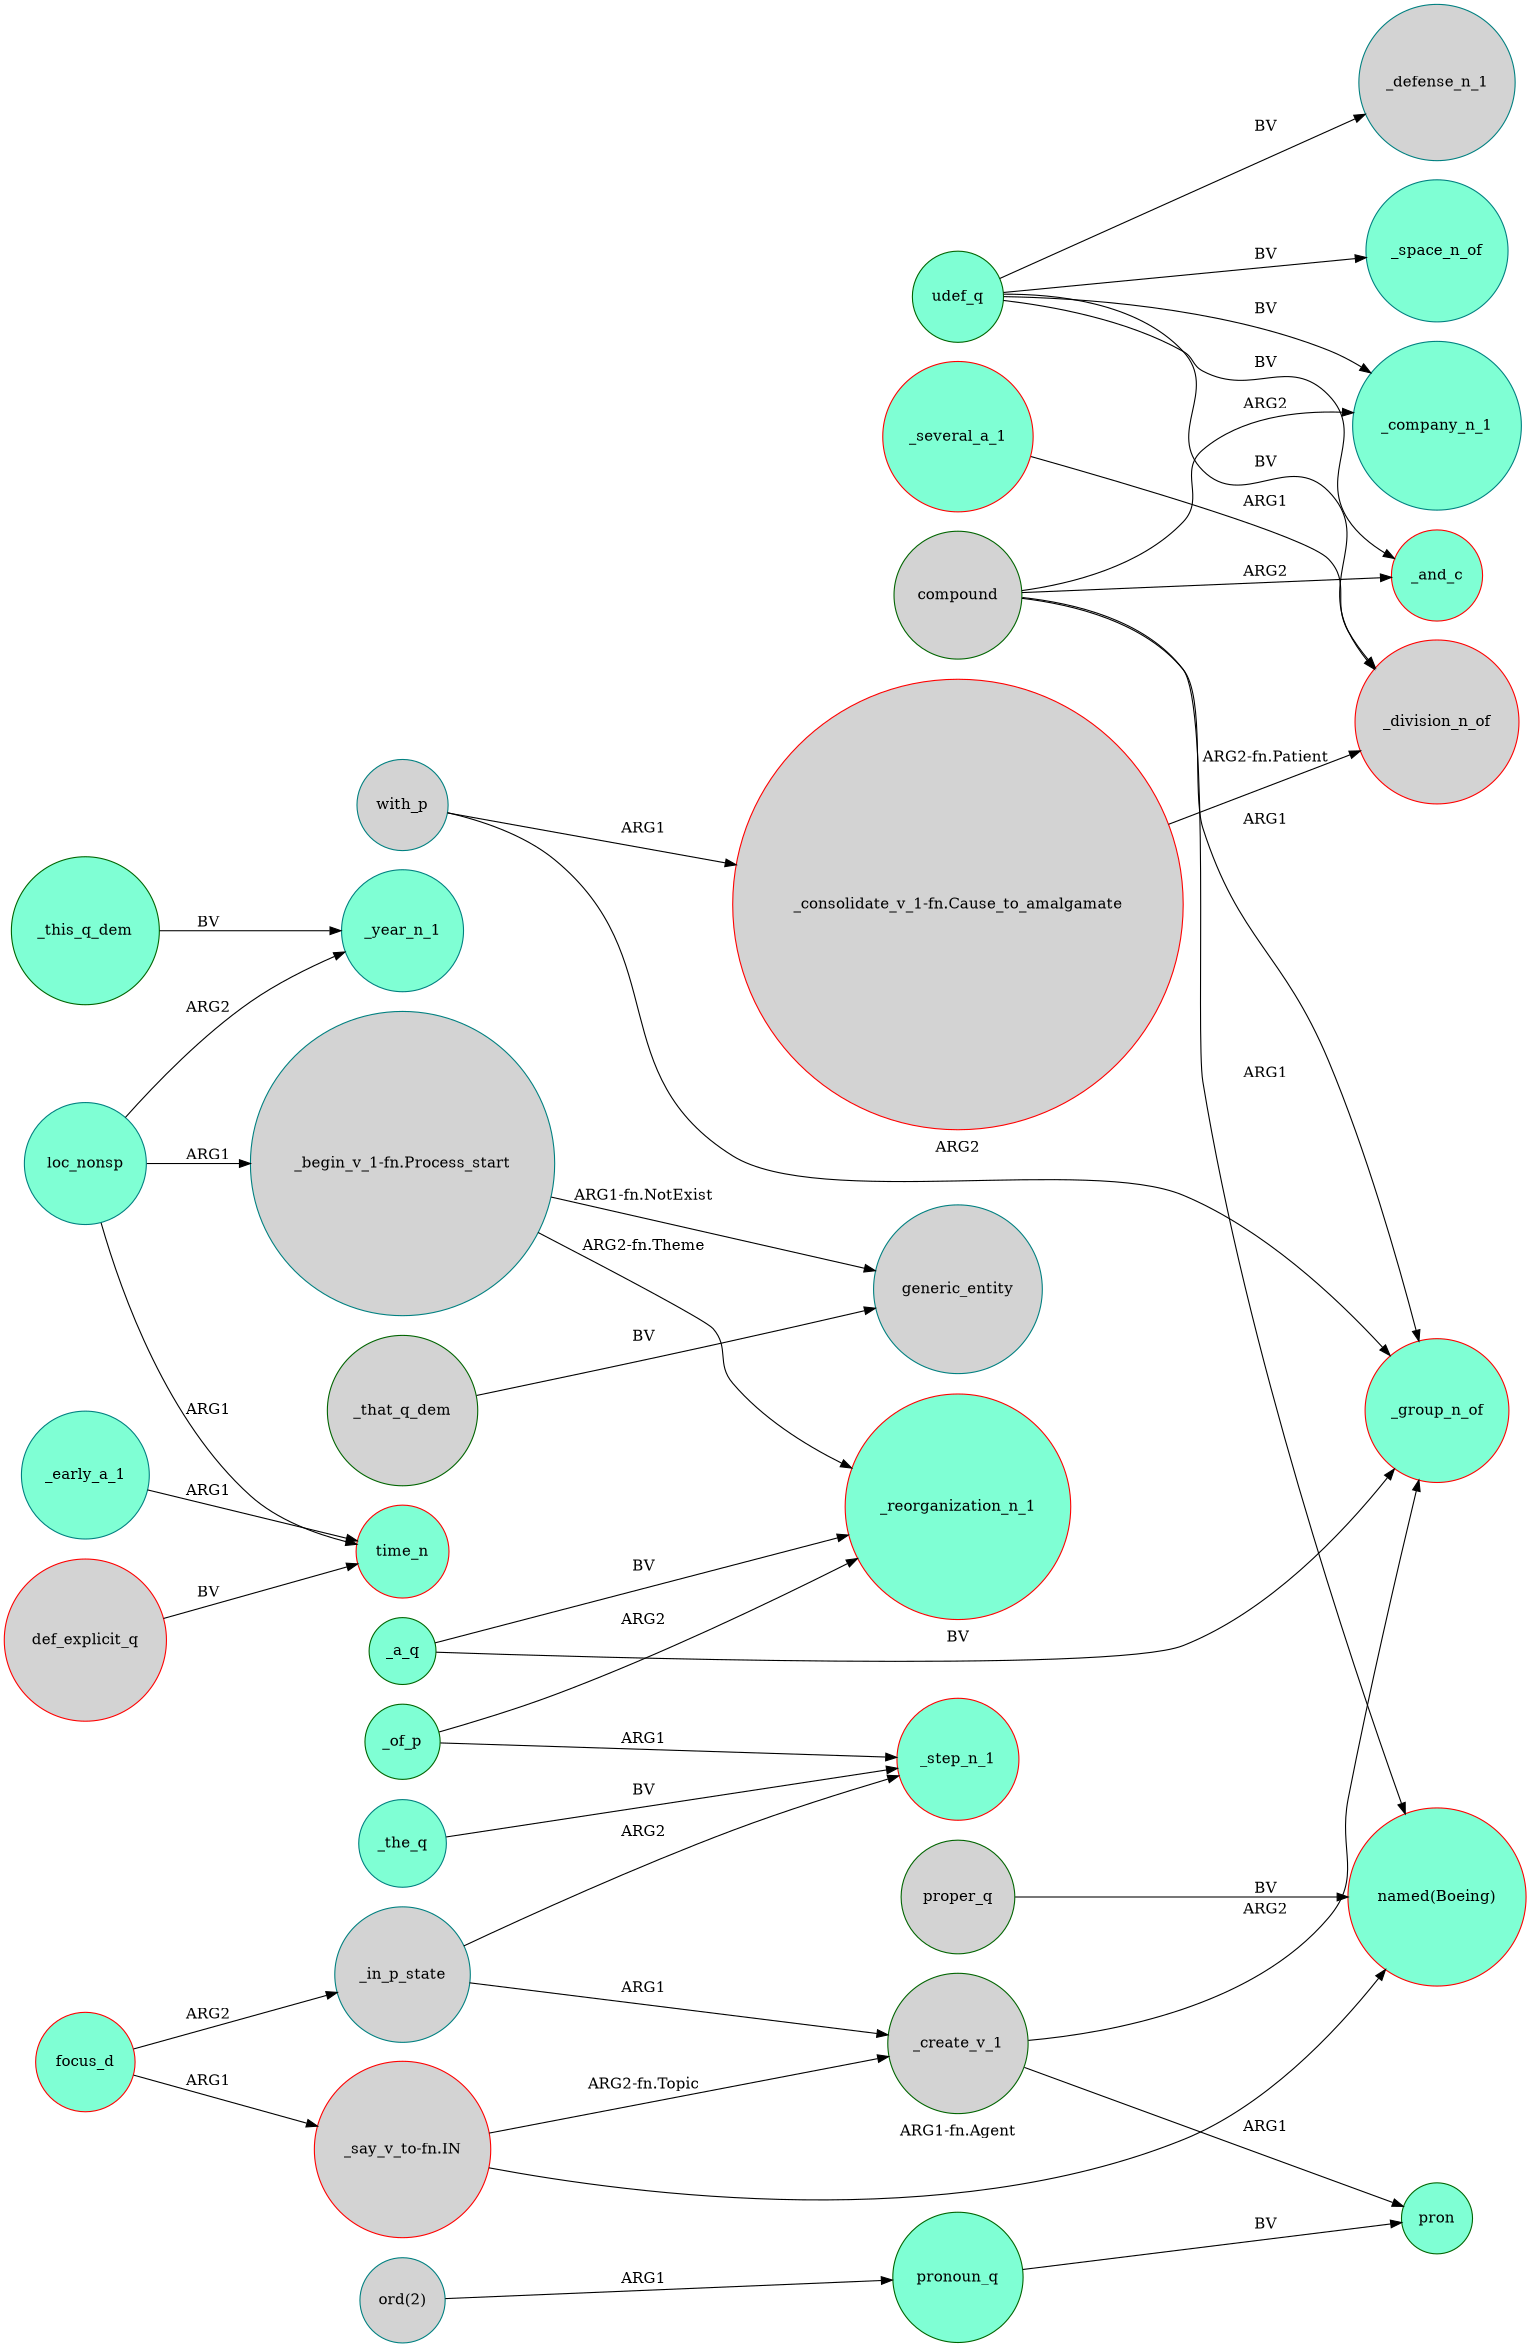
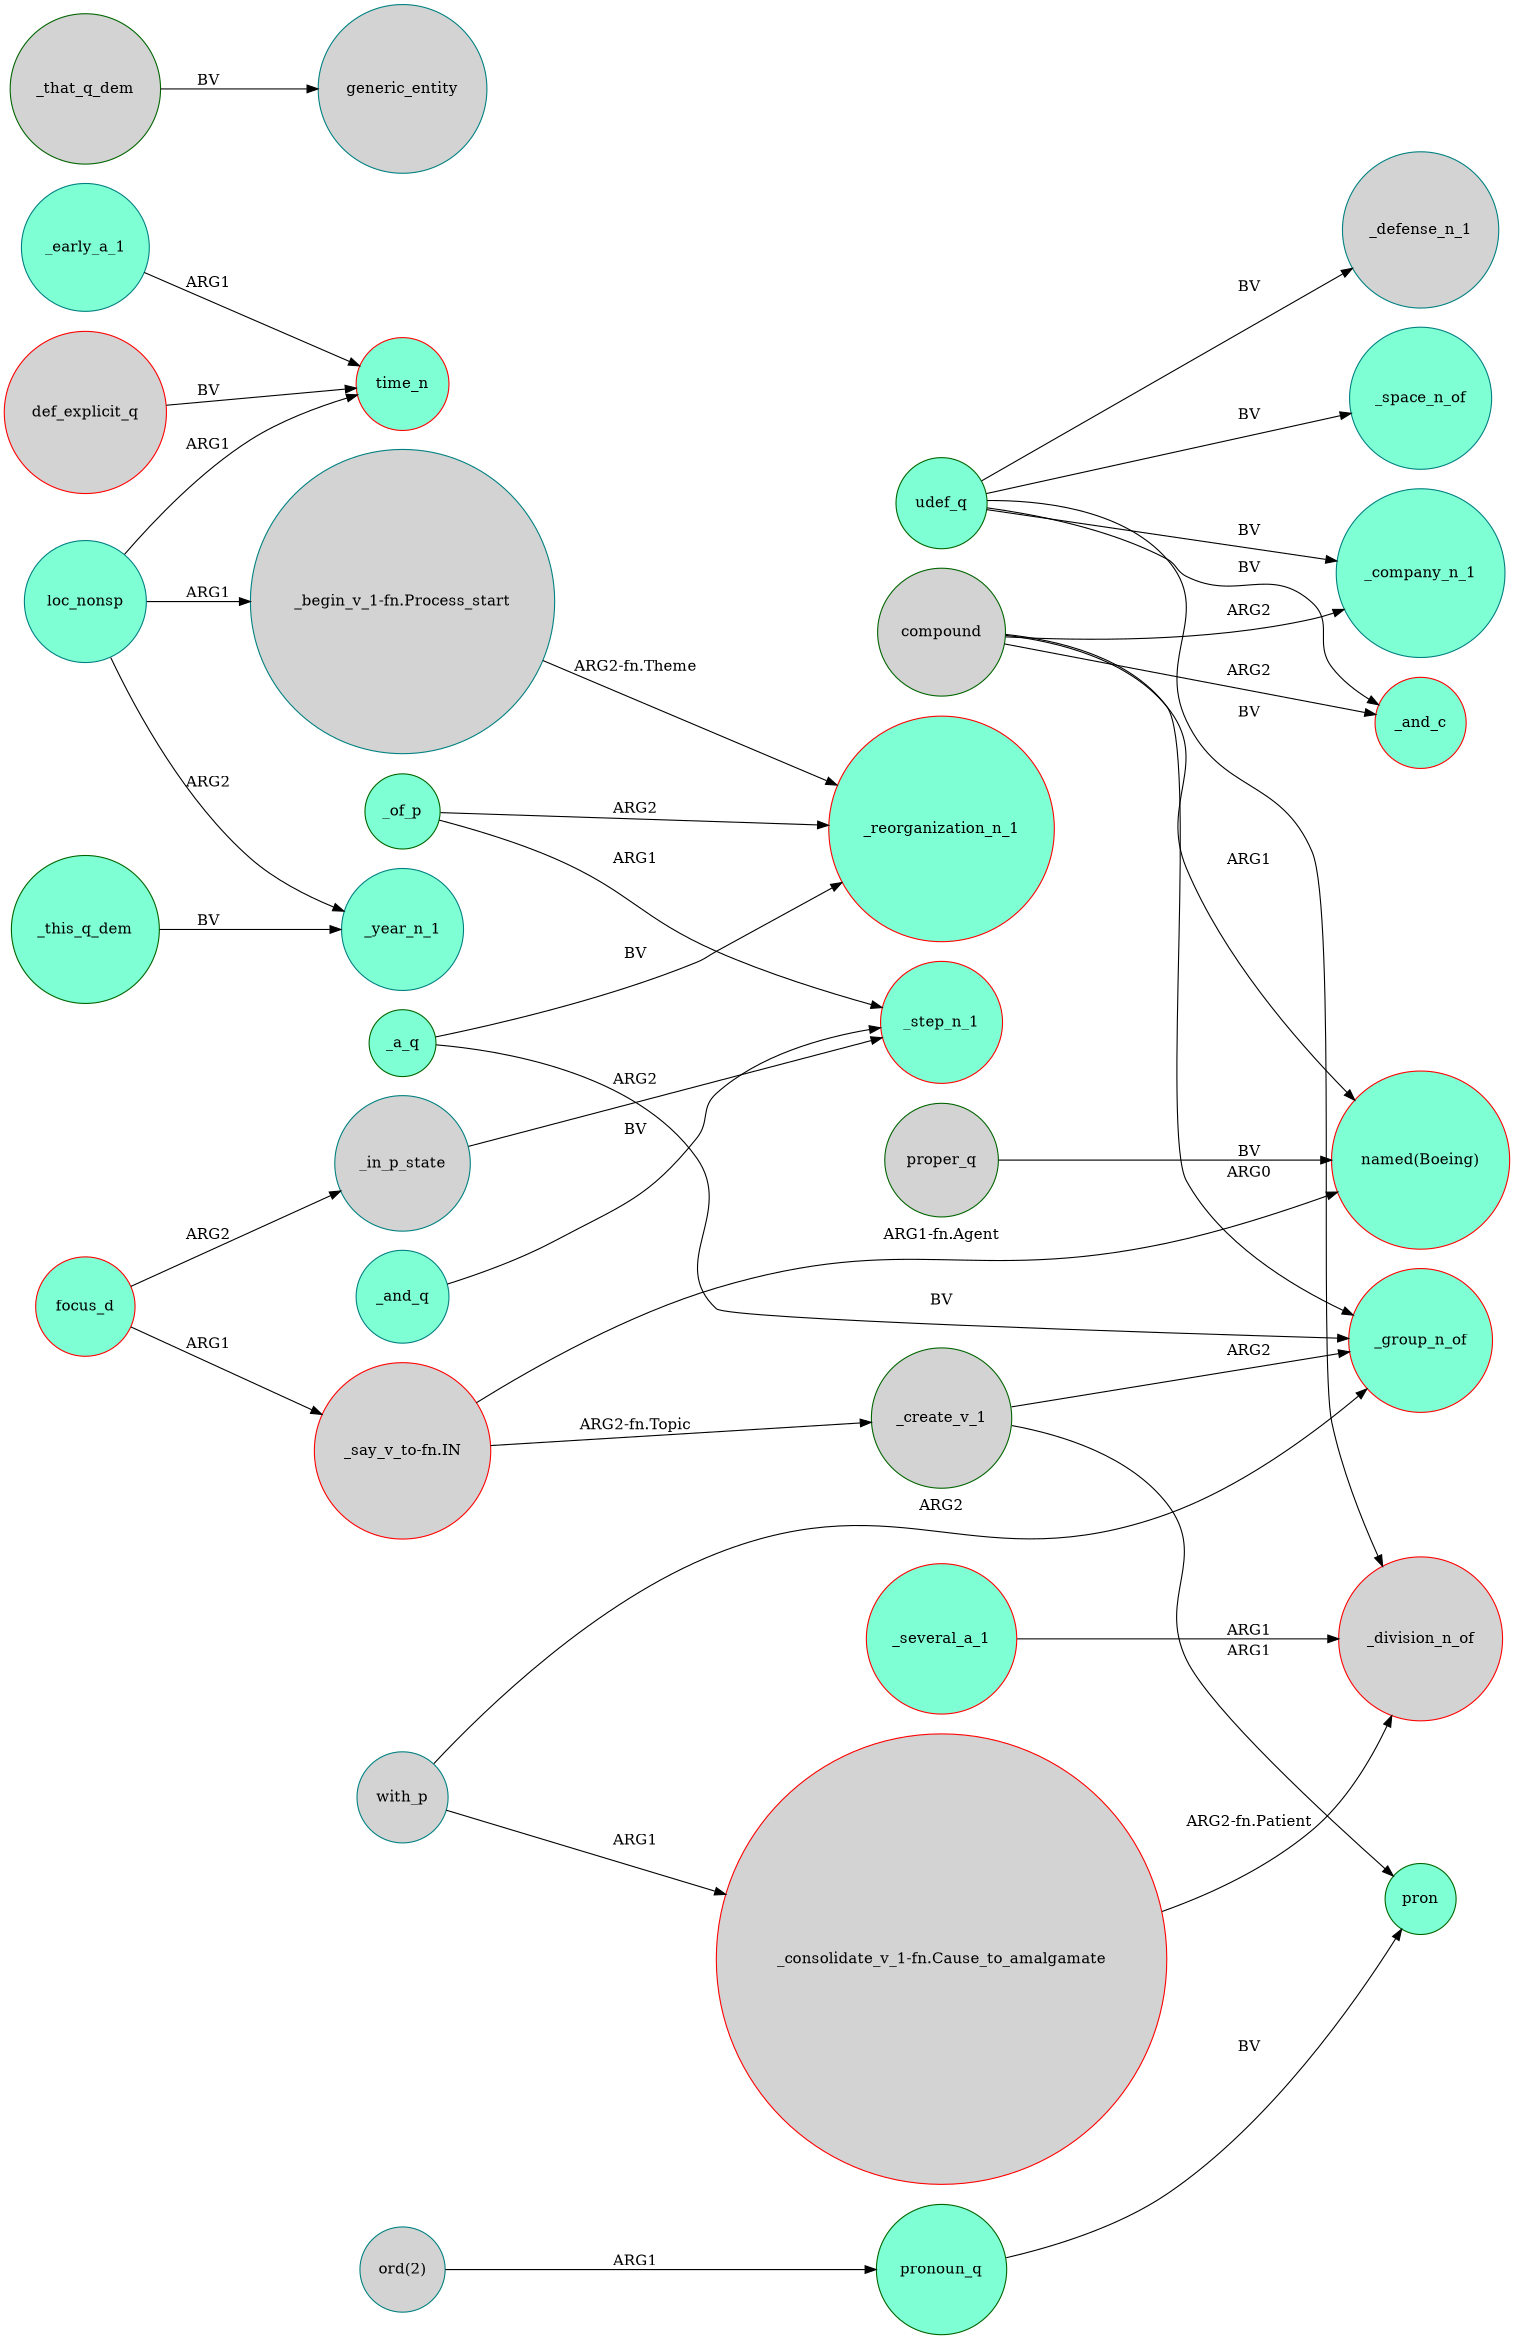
  digraph {
    rankdir=LR
    node [color=red fillcolor=aquamarine shape=circle style=filled]
    "_consolidate_v_1-fn.Cause_to_amalgamate" [fillcolor=lightgrey]
    _division_n_of [fillcolor=lightgrey]
    _that_q_dem [color=darkgreen fillcolor=lightgrey]
    generic_entity [color=teal fillcolor=lightgrey]
    def_explicit_q [fillcolor=lightgrey]
    time_n
    compound [color=darkgreen fillcolor=lightgrey]
    _company_n_1 [color=teal]
    "named(Boeing)"
    _and_c
    _group_n_of
    _in_p_state [color=teal fillcolor=lightgrey]
    focus_d
    "_say_v_to-fn.IN" [fillcolor=lightgrey]
    _step_n_1
    _create_v_1 [color=darkgreen fillcolor=lightgrey]
    pron [color=darkgreen]
-   _the_q [color=teal]
+   _the_q [color=teal label=_and_q]
    "ord(2)" [color=teal fillcolor=lightgrey]
    pronoun_q [color=darkgreen]
    proper_q [color=darkgreen fillcolor=lightgrey]
    loc_nonsp [color=teal]
    "_begin_v_1-fn.Process_start" [color=teal fillcolor=lightgrey]
    _year_n_1 [color=teal]
    _reorganization_n_1
    _of_p [color=darkgreen]
    udef_q [color=darkgreen]
    _defense_n_1 [color=teal fillcolor=lightgrey]
    _space_n_of [color=teal]
    _a_q [color=darkgreen]
    _several_a_1
    _early_a_1 [color=teal]
    with_p [color=teal fillcolor=lightgrey]
    _this_q_dem [color=darkgreen]
    "_consolidate_v_1-fn.Cause_to_amalgamate" -> _division_n_of [label="ARG2-fn.Patient"]
    _that_q_dem -> generic_entity [label=BV]
    def_explicit_q -> time_n [label=BV]
    compound -> _company_n_1 [label=ARG2]
    compound -> "named(Boeing)" [label=ARG1]
    compound -> _and_c [label=ARG2]
-   compound -> _group_n_of [label=ARG1]
+   compound -> _group_n_of [label=ARG0]
    _in_p_state -> _step_n_1 [label=ARG2]
-   _in_p_state -> _create_v_1 [label=ARG1]
    focus_d -> _in_p_state [label=ARG2]
    focus_d -> "_say_v_to-fn.IN" [label=ARG1]
    "_say_v_to-fn.IN" -> "named(Boeing)" [label="ARG1-fn.Agent"]
    "_say_v_to-fn.IN" -> _create_v_1 [label="ARG2-fn.Topic"]
    _create_v_1 -> _group_n_of [label=ARG2]
    _create_v_1 -> pron [label=ARG1]
    _the_q -> _step_n_1 [label=BV]
    "ord(2)" -> pronoun_q [label=ARG1]
    pronoun_q -> pron [label=BV]
    proper_q -> "named(Boeing)" [label=BV]
    loc_nonsp -> time_n [label=ARG1]
    loc_nonsp -> "_begin_v_1-fn.Process_start" [label=ARG1]
    loc_nonsp -> _year_n_1 [label=ARG2]
-   "_begin_v_1-fn.Process_start" -> generic_entity [label="ARG1-fn.NotExist"]
    "_begin_v_1-fn.Process_start" -> _reorganization_n_1 [label="ARG2-fn.Theme"]
    _of_p -> _step_n_1 [label=ARG1]
    _of_p -> _reorganization_n_1 [label=ARG2]
    udef_q -> _division_n_of [label=BV]
    udef_q -> _company_n_1 [label=BV]
    udef_q -> _and_c [label=BV]
    udef_q -> _defense_n_1 [label=BV]
    udef_q -> _space_n_of [label=BV]
    _a_q -> _group_n_of [label=BV]
    _a_q -> _reorganization_n_1 [label=BV]
    _several_a_1 -> _division_n_of [label=ARG1]
    _early_a_1 -> time_n [label=ARG1]
    with_p -> "_consolidate_v_1-fn.Cause_to_amalgamate" [label=ARG1]
    with_p -> _group_n_of [label=ARG2]
    _this_q_dem -> _year_n_1 [label=BV]
  }
